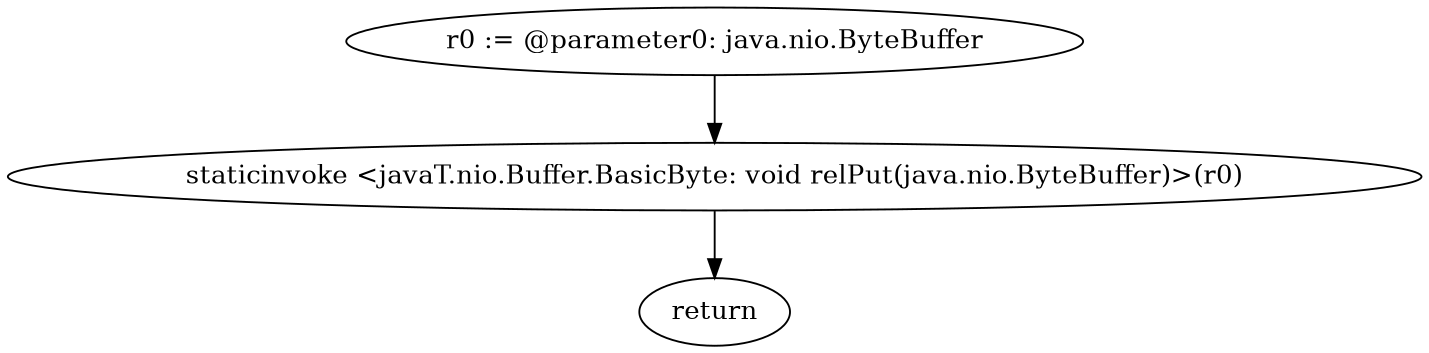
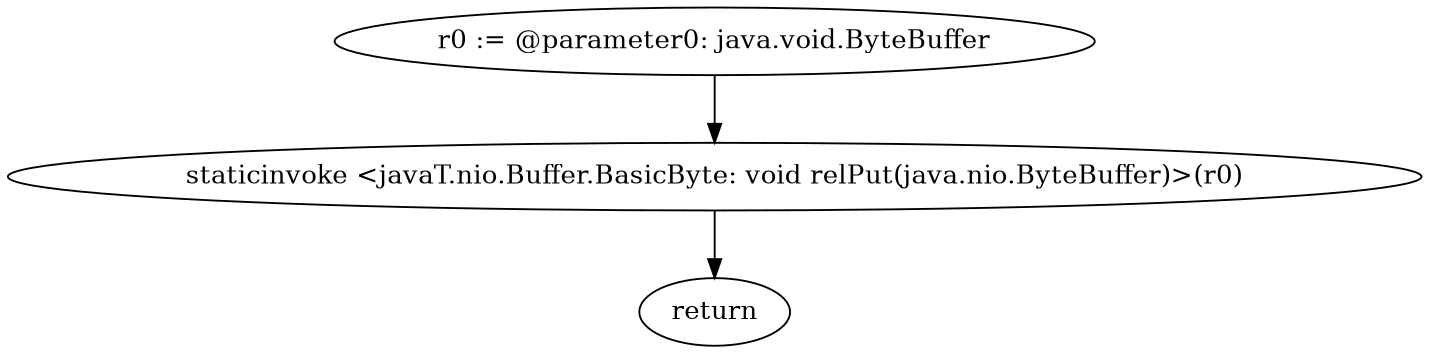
  digraph {
-   "r0 := @parameter0: java.nio.ByteBuffer"
+   "r0 := @parameter0: java.nio.ByteBuffer" [label="r0 := @parameter0: java.void.ByteBuffer"]
    "staticinvoke <javaT.nio.Buffer.BasicByte: void relPut(java.nio.ByteBuffer)>(r0)"
    return
    "r0 := @parameter0: java.nio.ByteBuffer" -> "staticinvoke <javaT.nio.Buffer.BasicByte: void relPut(java.nio.ByteBuffer)>(r0)"
    "staticinvoke <javaT.nio.Buffer.BasicByte: void relPut(java.nio.ByteBuffer)>(r0)" -> return
  }
